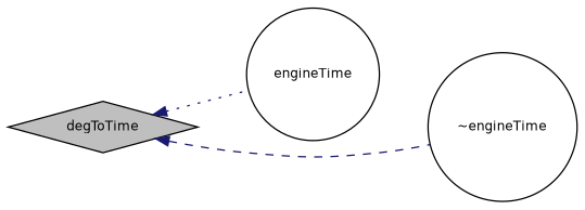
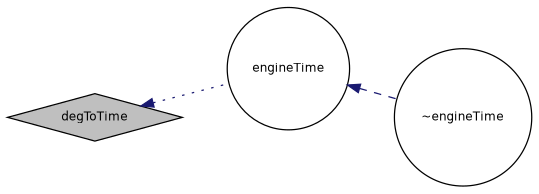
  digraph {
    rankdir=LR
    node [color=black fontname=Helvetica fontsize=10 shape=circle]
    edge [color=midnightblue dir=back fontname=Helvetica fontsize=10 labelfontname=Helvetica labelfontsize=10]
    n1 [fillcolor=grey75 fontcolor=black height=0.2 label=degToTime shape=diamond style=filled width=0.4]
    n2 [height=0.2 label=engineTime width=0.4]
    n3 [height=0.2 label="~engineTime" width=0.4]
    n1 -> n2 [style=dotted]
-   n1 -> n3 [style=dashed]
+   n2 -> n3 [style=dashed]
  }
